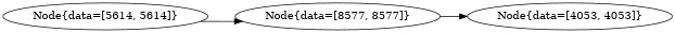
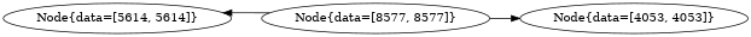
  digraph {
    rankdir=LR
    n1 [label="Node{data=[5614, 5614]}"]
    n2 [label="Node{data=[8577, 8577]}"]
    n3 [label="Node{data=[4053, 4053]}"]
-   n1 -> n2
+   n2 -> n1
    n2 -> n3
  }
